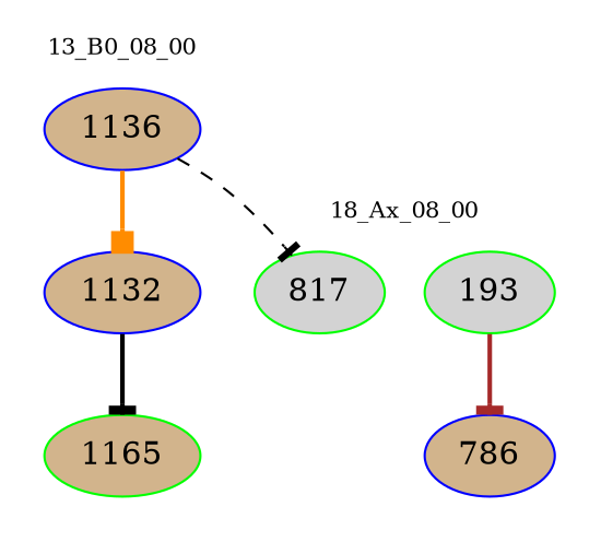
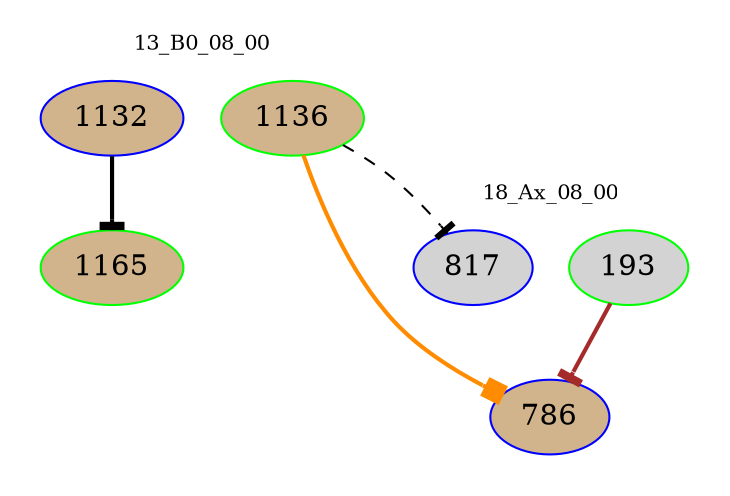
  digraph {
    node [color=green fillcolor=tan style=filled]
    edge [arrowhead=tee color=black style=bold]
    n1 [fillcolor=lightgrey label=193]
    n2 [color=blue label=786]
-   n3 [fillcolor=lightgrey label=817]
-   n4 [color=blue label=1136]
+   n3 [color=blue fillcolor=lightgrey label=817]
+   n4 [label=1136]
    n5 [color=blue label=1132]
    n6 [label=1165]
    subgraph cluster_1 {
      color=white
      fontsize=10
      label="18_Ax_08_00"
      n1
      n2
      n3
    }
    subgraph cluster_2 {
      color=white
      fontsize=10
      label="13_B0_08_00"
      n4
      n5
      n6
    }
    n1 -> n2 [color=brown]
    n4 -> n3 [style=dashed]
-   n4 -> n5 [arrowhead=box color=darkorange]
+   n4 -> n2 [arrowhead=box color=darkorange]
    n5 -> n6
  }
